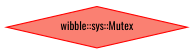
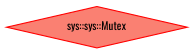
  digraph {
    rankdir=LR
    fontname=Oswald
-   n1 [color=red fillcolor=salmon fontname=Oswald fontsize=10 height=0.2 label="wibble::sys::Mutex" shape=diamond style=filled width=0.4]
+   n1 [color=red fillcolor=salmon fontname=Oswald fontsize=10 height=0.2 label="sys::sys::Mutex" shape=diamond style=filled width=0.4]
  }
